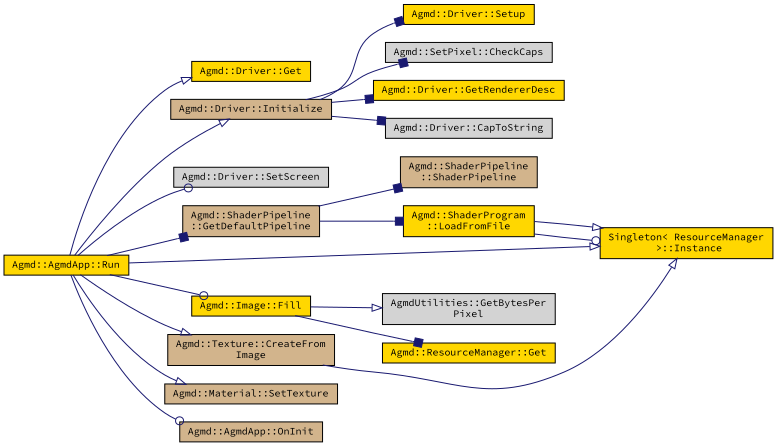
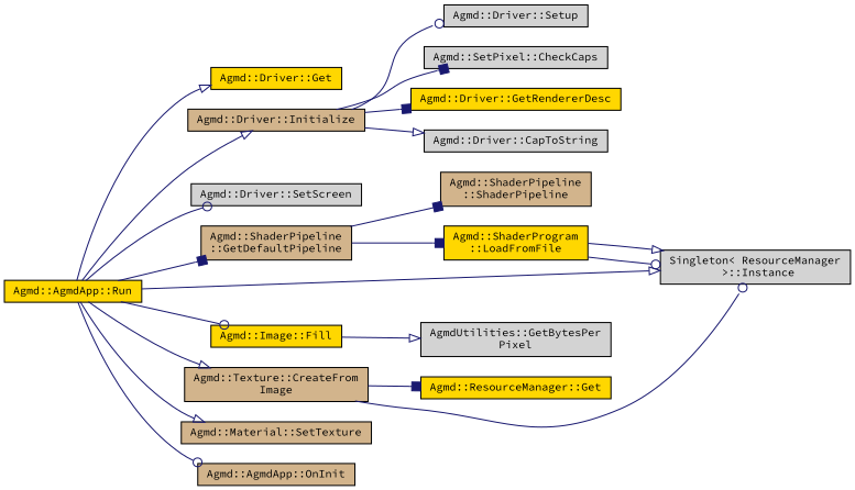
  digraph {
    fontname="Source Code Pro"
    rankdir=LR
    node [color=black fillcolor=gold fontname="Source Code Pro" fontsize=10 shape=record style=filled]
    edge [arrowhead=onormal color=midnightblue fontname="Source Code Pro" fontsize=10 labelfontname=Helvetica labelfontsize=10 style=solid]
    n1 [fontcolor=black height=0.2 label="Agmd::AgmdApp::Run" width=0.4]
    n2 [height=0.2 label="Agmd::Driver::Get" width=0.4]
    n3 [fillcolor=tan height=0.2 label="Agmd::Driver::Initialize" width=0.4]
    n4 [fillcolor=lightgrey height=0.2 label="Agmd::Driver::SetScreen" width=0.4]
    n5 [fillcolor=tan height=0.2 label="Agmd::ShaderPipeline\l::GetDefaultPipeline" width=0.4]
-   n6 [height=0.2 label="Singleton\< ResourceManager\l \>::Instance" width=0.4]
+   n6 [fillcolor=lightgrey height=0.2 label="Singleton\< ResourceManager\l \>::Instance" width=0.4]
    n7 [height=0.2 label="Agmd::Image::Fill" width=0.4]
    n8 [fillcolor=tan height=0.2 label="Agmd::Texture::CreateFrom\lImage" width=0.4]
    n9 [fillcolor=tan height=0.2 label="Agmd::Material::SetTexture" width=0.4]
    n10 [fillcolor=tan height=0.2 label="Agmd::AgmdApp::OnInit" width=0.4]
-   n11 [height=0.2 label="Agmd::Driver::Setup" width=0.4]
+   n11 [fillcolor=lightgrey height=0.2 label="Agmd::Driver::Setup" width=0.4]
    n12 [fillcolor=lightgrey height=0.2 label="Agmd::SetPixel::CheckCaps" width=0.4]
    n13 [height=0.2 label="Agmd::Driver::GetRendererDesc" width=0.4]
    n14 [fillcolor=lightgrey height=0.2 label="Agmd::Driver::CapToString" width=0.4]
    n15 [fillcolor=tan height=0.2 label="Agmd::ShaderPipeline\l::ShaderPipeline" width=0.4]
    n16 [height=0.2 label="Agmd::ShaderProgram\l::LoadFromFile" width=0.4]
    n17 [fillcolor=lightgrey height=0.2 label="AgmdUtilities::GetBytesPer\lPixel" width=0.4]
    n18 [height=0.2 label="Agmd::ResourceManager::Get" width=0.4]
    n1 -> n2
    n1 -> n3
    n1 -> n4 [arrowhead=odot]
    n1 -> n5 [arrowhead=box]
    n1 -> n6
    n1 -> n7 [arrowhead=odot]
    n1 -> n8
    n1 -> n9
    n1 -> n10 [arrowhead=odot]
-   n3 -> n11 [arrowhead=box]
+   n3 -> n11 [arrowhead=odot]
    n3 -> n12 [arrowhead=box]
    n3 -> n13 [arrowhead=box]
-   n3 -> n14 [arrowhead=box]
+   n3 -> n14
    n5 -> n15 [arrowhead=box]
    n5 -> n16 [arrowhead=box]
    n7 -> n17
-   n8 -> n6
-   n7 -> n18 [arrowhead=box]
+   n8 -> n6 [arrowhead=odot]
+   n8 -> n18 [arrowhead=box]
    n16 -> n6 [arrowhead=odot]
    n16 -> n6
  }
